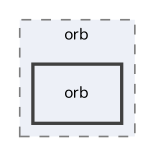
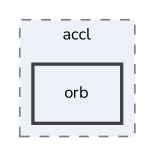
  digraph {
    compound=true
    fontname=Nunito
    n1 [color=grey25 fillcolor="#edf0f7" fontname=Nunito fontsize=10 label=orb shape=box style="filled,bold,"]
    subgraph cluster_1 {
      bgcolor="#edf0f7"
      fontsize=10
-     label=orb
+     label=accl
      pencolor=grey50
      style="filled,dashed,"
      n1
    }
  }
